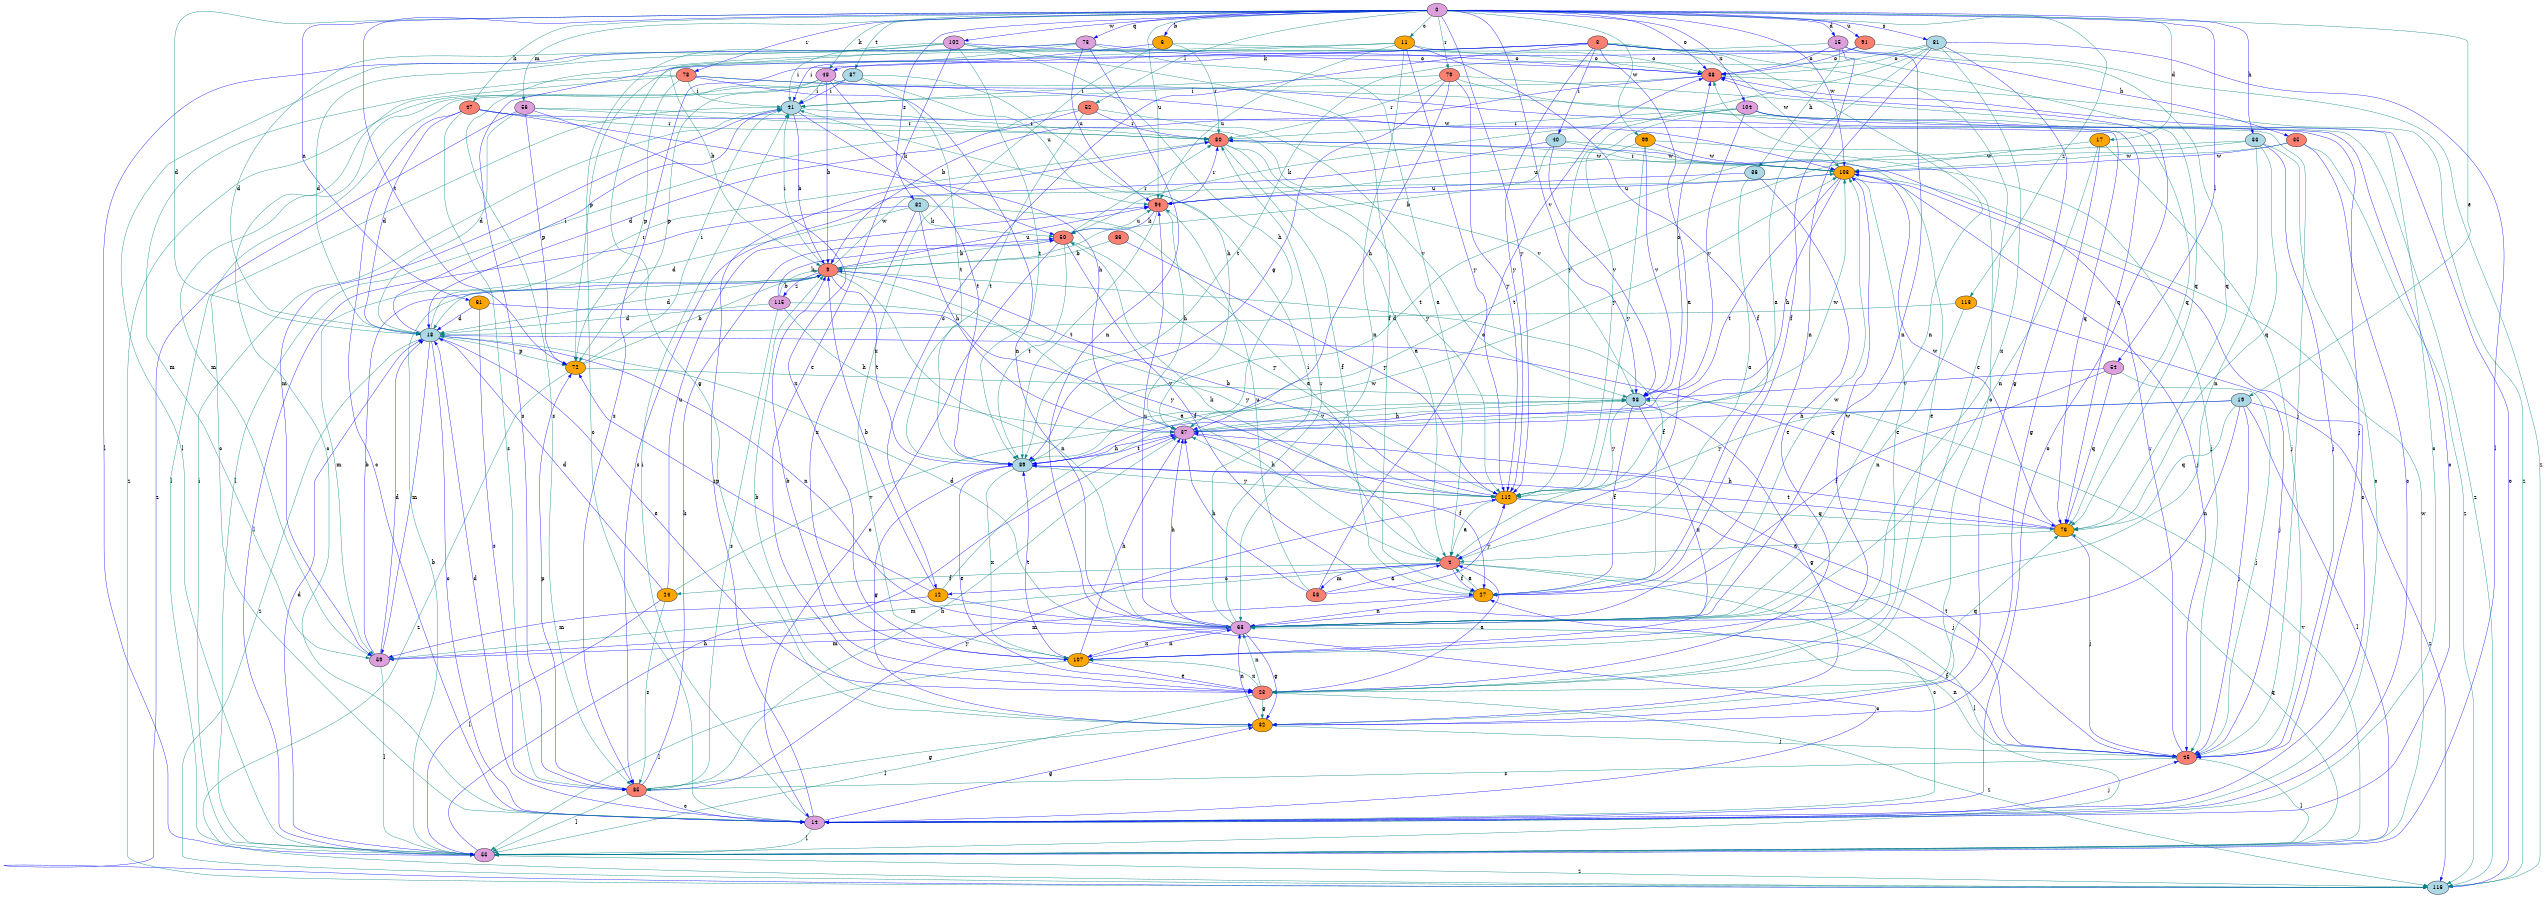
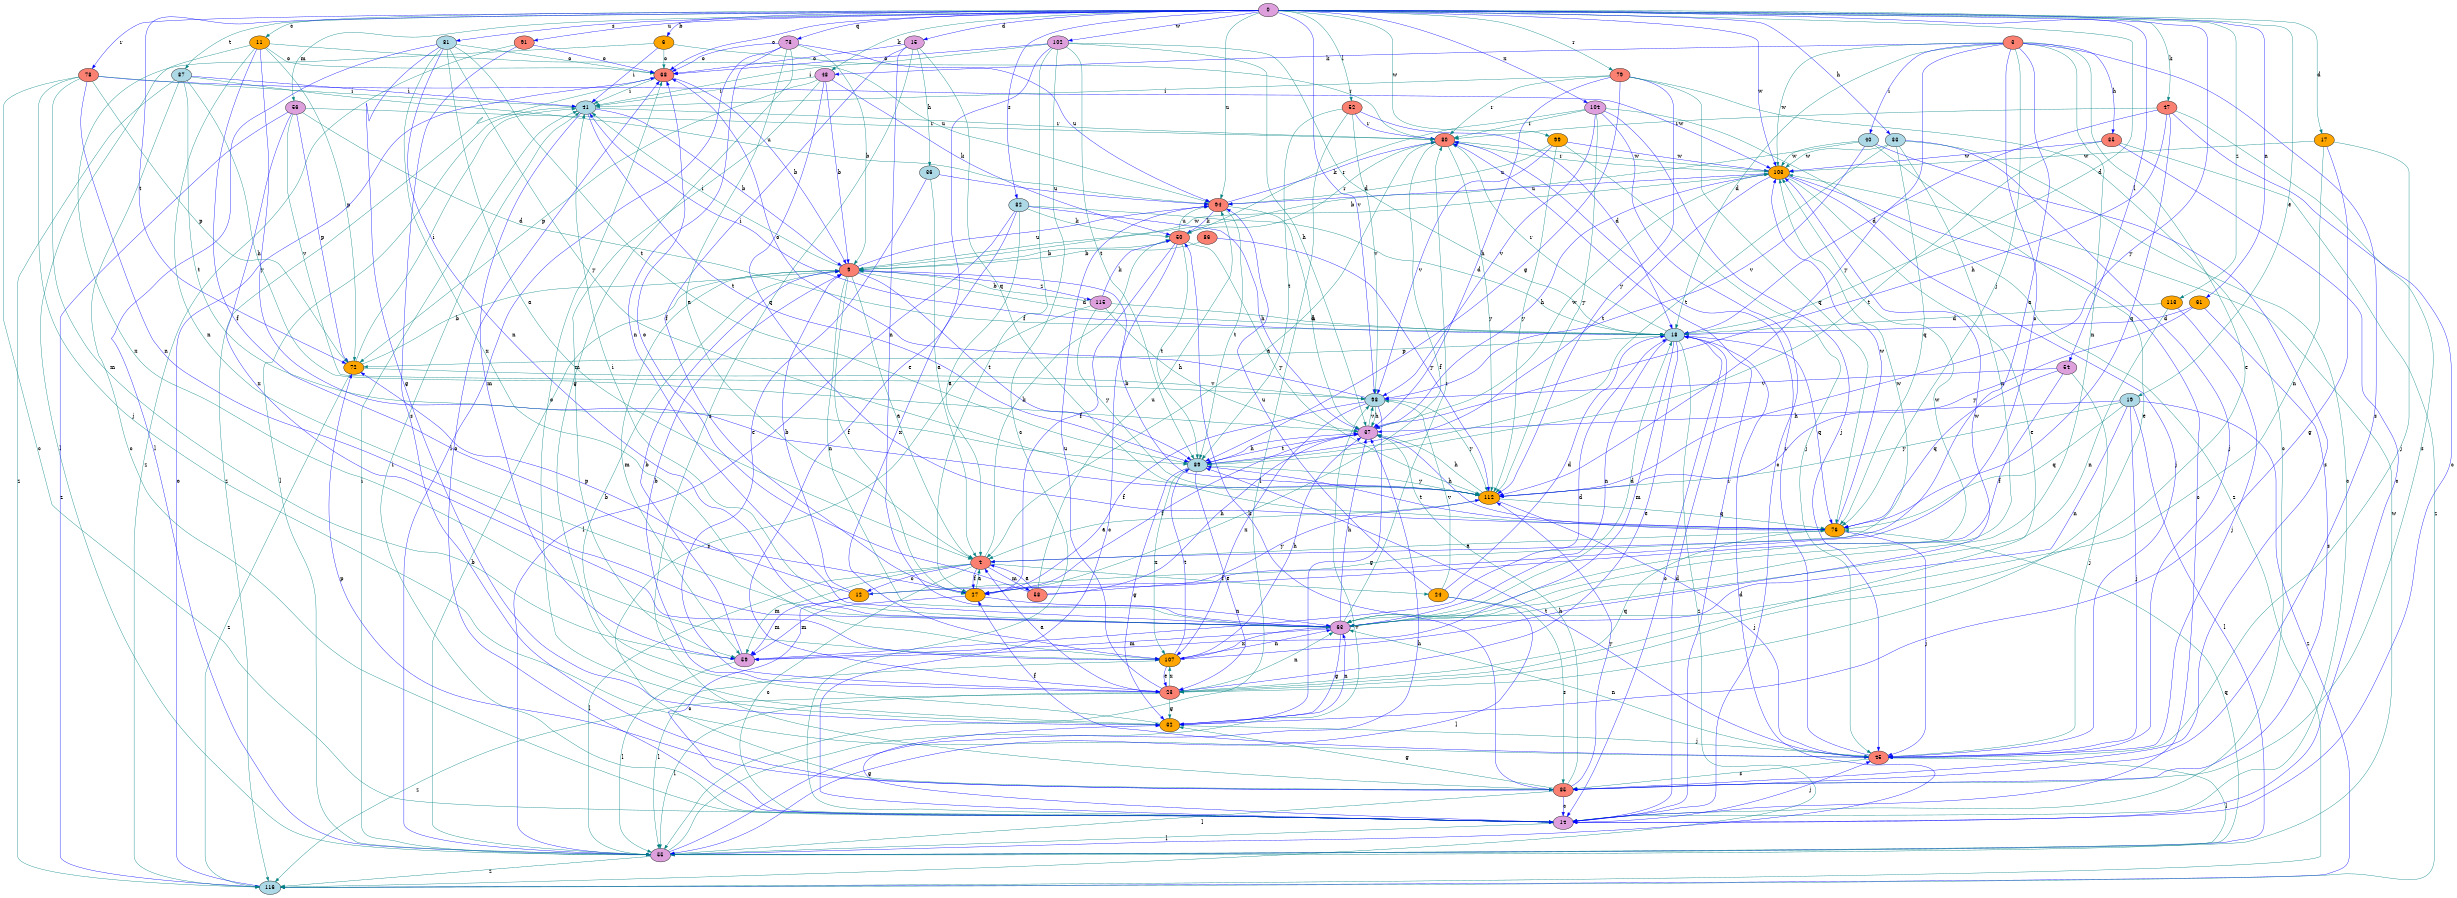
  strict digraph {
    node [fillcolor=salmon style=filled]
    edge [color=teal]
    0 [fillcolor=plum]
    6 [fillcolor=orange]
    11 [fillcolor=orange]
    15 [fillcolor=plum]
    17 [fillcolor=orange]
    18 [fillcolor=lightblue]
    19 [fillcolor=lightblue]
    33 [fillcolor=lightblue]
    47
    48 [fillcolor=plum]
    52
    54 [fillcolor=plum]
    56 [fillcolor=plum]
    61 [fillcolor=orange]
    68
    73 [fillcolor=plum]
    78
    79
    81 [fillcolor=lightblue]
    82 [fillcolor=lightblue]
    87 [fillcolor=lightblue]
    91
    94
    98 [fillcolor=lightblue]
    99 [fillcolor=orange]
    102 [fillcolor=plum]
    103 [fillcolor=orange]
    104 [fillcolor=plum]
    112 [fillcolor=orange]
    113 [fillcolor=orange]
    72 [fillcolor=orange]
    41 [fillcolor=lightblue]
    80
    107 [fillcolor=orange]
    63 [fillcolor=plum]
    27 [fillcolor=orange]
    55 [fillcolor=plum]
    76 [fillcolor=orange]
    85
    36 [fillcolor=lightblue]
    32 [fillcolor=orange]
    45
    23
    14 [fillcolor=plum]
    59 [fillcolor=plum]
    116 [fillcolor=lightblue]
    37 [fillcolor=plum]
    89 [fillcolor=lightblue]
    50
    9
    4
    86
    3
    12 [fillcolor=orange]
    35
    40 [fillcolor=lightblue]
    24 [fillcolor=orange]
    58
    115 [fillcolor=plum]
    0 -> 6 [color=blue label=b]
    0 -> 11 [label=c]
    0 -> 15 [color=blue label=d]
    0 -> 17 [label=d]
    0 -> 18 [label=d]
    0 -> 19 [label=e]
    0 -> 33 [color=blue label=h]
    0 -> 47 [label=k]
    0 -> 48 [label=k]
    0 -> 52 [label=l]
    0 -> 54 [color=blue label=l]
    0 -> 56 [label=m]
    0 -> 61 [color=blue label=n]
    0 -> 68 [color=blue label=o]
    0 -> 73 [color=blue label=q]
    0 -> 78 [color=blue label=r]
    0 -> 79 [label=r]
    0 -> 81 [color=blue label=s]
    0 -> 82 [color=blue label=s]
    0 -> 87 [label=t]
    0 -> 91 [color=blue label=u]
    0 -> 94 [label=u]
    0 -> 98 [color=blue label=v]
    0 -> 99 [label=w]
    0 -> 102 [color=blue label=w]
    0 -> 103 [color=blue label=w]
    0 -> 104 [color=blue label=x]
    0 -> 112 [color=blue label=y]
    0 -> 113 [label=z]
    0 -> 72 [color=blue label=t]
    6 -> 68 [label=o]
    6 -> 41 [color=blue label=i]
    6 -> 80 [label=r]
    6 -> 107 [label=x]
    11 -> 68 [label=o]
    11 -> 94 [label=u]
    11 -> 112 [color=blue label=y]
    11 -> 72 [label=p]
    11 -> 63 [label=n]
    11 -> 27 [color=blue label=f]
    11 -> 55 [label=l]
    15 -> 68 [color=blue label=o]
    15 -> 63 [color=blue label=n]
    15 -> 27 [color=blue label=f]
    15 -> 76 [label=q]
    15 -> 85 [label=s]
    15 -> 36 [label=h]
    17 -> 103 [label=w]
    17 -> 63 [label=n]
    17 -> 32 [color=blue label=g]
    17 -> 45 [label=j]
    18 -> 72 [label=p]
    18 -> 41 [color=blue label=i]
    18 -> 80 [label=r]
    18 -> 63 [color=blue label=n]
    18 -> 76 [color=blue label=q]
    18 -> 23 [color=blue label=e]
    18 -> 14 [color=blue label=c]
    18 -> 59 [color=blue label=m]
    18 -> 116 [label=z]
    19 -> 112 [label=y]
    19 -> 63 [color=blue label=n]
    19 -> 55 [color=blue label=l]
    19 -> 76 [label=q]
    19 -> 45 [color=blue label=j]
    19 -> 116 [color=blue label=z]
    19 -> 37 [color=blue label=h]
    33 -> 103 [label=w]
    33 -> 63 [label=n]
    33 -> 76 [label=q]
    33 -> 45 [color=blue label=j]
    33 -> 14 [label=c]
    33 -> 89 [label=t]
    47 -> 18 [color=blue label=d]
    47 -> 80 [label=r]
    47 -> 76 [color=blue label=q]
    47 -> 85 [label=s]
    47 -> 14 [color=blue label=c]
    47 -> 37 [color=blue label=h]
    48 -> 72 [label=p]
    48 -> 41 [label=i]
    48 -> 76 [color=blue label=q]
    48 -> 59 [label=m]
    48 -> 50 [color=blue label=k]
    48 -> 9 [color=blue label=b]
    52 -> 18 [color=blue label=d]
    52 -> 98 [label=v]
    52 -> 80 [color=blue label=r]
    52 -> 55 [label=l]
    52 -> 89 [label=t]
    54 -> 98 [color=blue label=v]
    54 -> 27 [color=blue label=f]
    54 -> 76 [color=blue label=q]
    54 -> 45 [label=j]
    56 -> 18 [label=d]
    56 -> 98 [label=v]
    56 -> 72 [color=blue label=p]
    56 -> 80 [label=r]
    56 -> 107 [color=blue label=x]
    56 -> 116 [color=blue label=z]
    61 -> 18 [color=blue label=d]
    61 -> 112 [color=blue label=y]
    61 -> 85 [color=blue label=s]
    68 -> 41 [label=i]
    68 -> 116 [label=z]
    68 -> 9 [color=blue label=b]
    73 -> 68 [color=blue label=o]
    73 -> 94 [color=blue label=u]
    73 -> 63 [color=blue label=n]
    73 -> 55 [color=blue label=l]
    73 -> 32 [label=g]
    73 -> 9 [label=b]
    73 -> 4 [label=a]
    78 -> 103 [color=blue label=w]
    78 -> 72 [label=p]
    78 -> 41 [label=i]
    78 -> 63 [color=blue label=n]
    78 -> 45 [label=j]
    78 -> 14 [label=c]
    78 -> 59 [label=m]
    79 -> 112 [color=blue label=y]
    79 -> 41 [label=i]
    79 -> 80 [label=r]
    79 -> 76 [label=q]
    79 -> 14 [label=c]
    79 -> 37 [color=blue label=h]
    79 -> 89 [color=blue label=g]
    81 -> 68 [label=o]
    81 -> 112 [label=y]
    81 -> 107 [label=x]
    81 -> 63 [color=blue label=n]
    81 -> 55 [color=blue label=l]
    81 -> 32 [color=blue label=g]
    81 -> 89 [label=t]
    81 -> 4 [label=a]
    82 -> 18 [label=d]
    82 -> 107 [color=blue label=x]
    82 -> 55 [color=blue label=l]
    82 -> 37 [color=blue label=h]
    82 -> 50 [label=k]
    82 -> 4 [label=a]
    87 -> 94 [label=u]
    87 -> 41 [color=blue label=i]
    87 -> 14 [label=c]
    87 -> 116 [label=z]
    87 -> 37 [label=h]
    87 -> 89 [label=t]
    91 -> 68 [color=blue label=o]
    91 -> 85 [color=blue label=s]
    91 -> 116 [label=z]
    94 -> 80 [color=blue label=r]
    94 -> 37 [label=h]
    94 -> 89 [label=t]
    94 -> 50 [color=blue label=k]
    98 -> 68 [color=blue label=o]
    98 -> 112 [label=y]
    98 -> 107 [color=blue label=x]
    98 -> 27 [color=blue label=f]
    98 -> 32 [color=blue label=g]
    98 -> 37 [label=h]
    99 -> 94 [label=u]
    99 -> 98 [color=blue label=v]
    99 -> 103 [color=blue label=w]
    99 -> 112 [label=y]
    99 -> 45 [label=j]
    102 -> 18 [label=d]
    102 -> 68 [color=blue label=o]
    102 -> 41 [label=i]
    102 -> 27 [label=f]
    102 -> 23 [color=blue label=e]
    102 -> 14 [label=c]
    102 -> 37 [label=h]
    102 -> 89 [label=t]
    103 -> 94 [color=blue label=u]
    103 -> 80 [label=r]
    103 -> 45 [color=blue label=j]
    103 -> 23 [label=e]
    103 -> 14 [color=blue label=c]
    103 -> 37 [color=blue label=h]
    103 -> 89 [color=blue label=t]
    104 -> 98 [color=blue label=v]
    104 -> 112 [label=y]
    104 -> 80 [label=r]
    104 -> 45 [color=blue label=j]
    104 -> 14 [color=blue label=c]
    104 -> 116 [label=z]
    104 -> 50 [label=k]
    112 -> 76 [label=q]
    112 -> 45 [color=blue label=j]
    112 -> 37 [label=h]
    112 -> 9 [color=blue label=b]
    112 -> 4 [label=a]
    113 -> 18 [label=d]
    113 -> 63 [label=n]
    113 -> 45 [color=blue label=j]
    72 -> 98 [label=v]
    72 -> 41 [label=i]
    72 -> 116 [label=z]
    72 -> 9 [label=b]
    41 -> 80 [label=r]
    41 -> 55 [label=l]
    41 -> 59 [color=blue label=m]
    41 -> 89 [color=blue label=t]
    41 -> 9 [color=blue label=b]
    80 -> 103 [label=w]
    80 -> 112 [label=y]
    80 -> 27 [label=f]
    80 -> 4 [label=a]
    107 -> 103 [color=blue label=w]
    107 -> 63 [color=blue label=n]
    107 -> 55 [label=l]
    107 -> 23 [color=blue label=e]
    107 -> 37 [color=blue label=h]
    107 -> 89 [color=blue label=t]
    63 -> 18 [label=d]
-   63 -> 94 [color=blue label=u]
+   23 -> 94 [color=blue label=u]
    63 -> 103 [label=w]
    63 -> 41 [label=i]
    63 -> 80 [label=r]
    63 -> 107 [color=blue label=x]
    63 -> 32 [color=blue label=g]
    63 -> 59 [color=blue label=m]
    63 -> 37 [color=blue label=h]
    27 -> 63 [color=blue label=n]
    27 -> 59 [color=blue label=m]
    27 -> 4 [label=a]
    55 -> 18 [color=blue label=d]
    55 -> 98 [label=v]
    55 -> 103 [label=w]
    55 -> 41 [label=i]
    55 -> 76 [label=q]
    55 -> 116 [label=z]
    55 -> 37 [color=blue label=h]
    55 -> 9 [label=b]
    76 -> 103 [color=blue label=w]
    76 -> 45 [color=blue label=j]
    76 -> 37 [color=blue label=h]
    76 -> 89 [color=blue label=t]
    76 -> 4 [label=a]
    85 -> 112 [color=blue label=y]
    85 -> 72 [color=blue label=p]
    85 -> 55 [label=l]
    85 -> 32 [label=g]
    85 -> 14 [color=blue label=c]
    85 -> 37 [label=h]
    85 -> 50 [color=blue label=k]
    36 -> 94 [color=blue label=u]
    36 -> 23 [color=blue label=e]
    36 -> 4 [label=a]
    32 -> 68 [label=o]
    32 -> 63 [color=blue label=n]
    32 -> 45 [label=j]
    32 -> 9 [label=b]
    45 -> 80 [color=blue label=r]
    45 -> 63 [label=n]
    45 -> 27 [color=blue label=f]
    45 -> 55 [label=l]
    45 -> 85 [label=s]
    45 -> 89 [color=blue label=t]
    23 -> 107 [label=x]
    23 -> 63 [label=n]
    23 -> 55 [label=l]
    23 -> 76 [label=q]
    23 -> 32 [label=g]
    23 -> 116 [label=z]
    23 -> 9 [color=blue label=b]
    23 -> 4 [color=blue label=a]
    14 -> 18 [color=blue label=d]
    14 -> 68 [color=blue label=o]
    14 -> 41 [label=i]
    14 -> 80 [color=blue label=r]
    14 -> 55 [label=l]
    14 -> 32 [color=blue label=g]
    14 -> 45 [color=blue label=j]
    59 -> 18 [color=blue label=d]
    59 -> 55 [label=l]
    59 -> 9 [color=blue label=b]
    116 -> 68 [color=blue label=o]
    37 -> 98 [label=v]
    37 -> 103 [label=w]
    37 -> 27 [color=blue label=f]
    37 -> 89 [color=blue label=t]
    89 -> 112 [label=y]
    89 -> 107 [label=x]
    89 -> 32 [color=blue label=g]
    89 -> 23 [color=blue label=e]
    89 -> 37 [color=blue label=h]
    50 -> 94 [label=u]
    50 -> 112 [label=y]
    50 -> 80 [label=r]
    50 -> 27 [color=blue label=f]
    50 -> 14 [color=blue label=c]
    50 -> 89 [label=t]
    50 -> 9 [label=b]
    9 -> 18 [label=d]
    9 -> 94 [color=blue label=u]
    9 -> 103 [label=w]
    9 -> 41 [label=i]
    9 -> 63 [label=n]
    9 -> 27 [label=f]
    9 -> 59 [label=m]
    9 -> 89 [color=blue label=t]
    9 -> 4 [label=a]
    9 -> 115 [color=blue label=z]
    4 -> 27 [color=blue label=f]
    4 -> 55 [label=l]
    4 -> 14 [label=c]
    4 -> 59 [label=m]
    4 -> 50 [label=k]
    4 -> 12 [color=blue label=c]
    4 -> 24 [label=f]
    4 -> 58 [color=blue label=m]
    86 -> 112 [color=blue label=y]
    86 -> 9 [label=b]
    3 -> 18 [label=d]
    3 -> 48 [color=blue label=k]
    3 -> 103 [label=w]
    3 -> 112 [color=blue label=y]
    3 -> 63 [label=n]
-   3 -> 76 [label=q]
+   3 -> 76 [label=j]
    3 -> 85 [color=blue label=s]
    3 -> 23 [label=e]
    3 -> 4 [color=blue label=a]
    3 -> 12 [color=blue label=c]
    3 -> 35 [color=blue label=h]
    3 -> 40 [color=blue label=i]
    12 -> 103 [label=w]
    12 -> 72 [color=blue label=p]
    12 -> 14 [color=blue label=c]
    12 -> 59 [color=blue label=m]
    12 -> 9 [color=blue label=b]
    35 -> 103 [color=blue label=w]
    35 -> 14 [color=blue label=c]
    35 -> 116 [label=z]
    35 -> 89 [label=t]
    40 -> 98 [color=blue label=v]
    40 -> 103 [label=w]
    40 -> 85 [color=blue label=s]
    40 -> 23 [label=e]
    40 -> 9 [label=b]
    24 -> 18 [color=blue label=d]
    24 -> 94 [color=blue label=u]
    24 -> 98 [label=v]
    24 -> 55 [color=blue label=l]
    24 -> 85 [label=s]
    58 -> 68 [color=blue label=o]
    58 -> 94 [label=u]
    58 -> 112 [color=blue label=y]
    58 -> 37 [color=blue label=h]
    58 -> 4 [color=blue label=a]
    115 -> 18 [label=d]
    115 -> 112 [label=y]
    115 -> 85 [label=s]
    115 -> 37 [label=h]
    115 -> 50 [color=blue label=k]
    115 -> 9 [label=b]
  }
